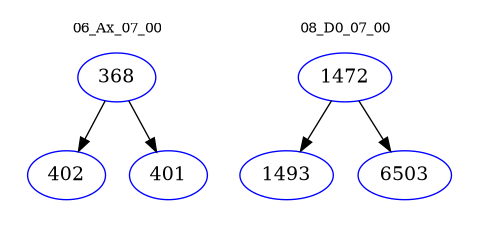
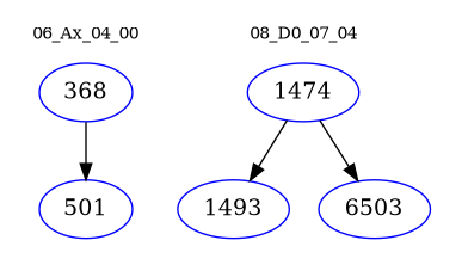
  digraph {
    node [color=blue]
    edge [color=black]
    n1 [label=368]
-   n2 [label=402]
-   n3 [label=401]
-   n4 [label=1472]
+   n3 [label=501]
+   n4 [label=1474]
    n5 [label=1493]
    n6 [label=6503]
    subgraph cluster_1 {
      color=white
      fontsize=10
-     label="06_Ax_07_00"
+     label="06_Ax_04_00"
      n1
-     n2
      n3
    }
    subgraph cluster_2 {
      color=white
      fontsize=10
-     label="08_D0_07_00"
+     label="08_D0_07_04"
      n4
      n5
      n6
    }
-   n1 -> n2
    n1 -> n3
    n4 -> n5
    n4 -> n6
  }
